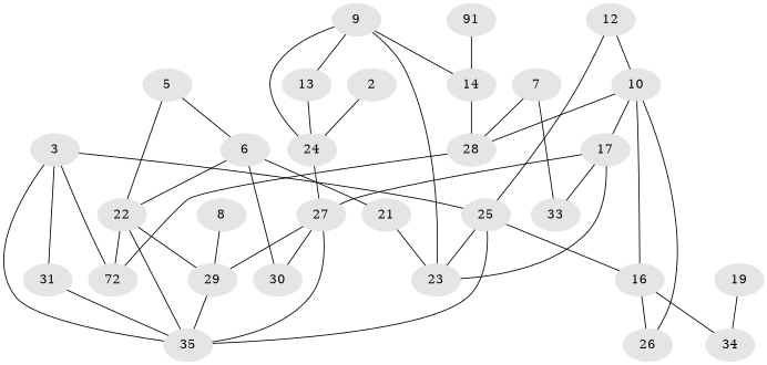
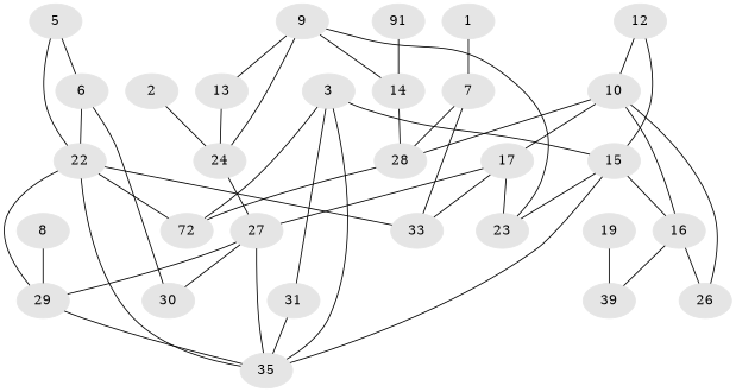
  graph {
    node [color=gray90 style=filled]
    edge [weight=1.0]
+   1
    7
    28
    33
    2
    24
    10
    16
    17
    26
    27
    3
-   15 [label=25]
+   15
    31
    n15 [label=72]
    35
    23
    29
    5
    6
    22
-   21
    30
    8
    9
    13
    14
-   34
+   34 [label=39]
    n29 [label=91]
    12
    19
+   1 -- 7
    7 -- 28
    7 -- 33
    28 -- n15
    2 -- 24
    24 -- 27
    10 -- 28
    10 -- 16
    10 -- 17
    10 -- 26
    16 -- 26
    16 -- 34
    17 -- 33
    17 -- 27
    17 -- 23
    27 -- 35
    27 -- 29
    27 -- 30
    3 -- 15
    3 -- 31
    3 -- n15
    3 -- 35
    15 -- 16
    15 -- 35
    15 -- 23
    31 -- 35
    29 -- 35
    5 -- 6
    5 -- 22
    6 -- 22
-   6 -- 21
    6 -- 30
+   22 -- 33 [weight=2.0]
    22 -- n15
    22 -- 35
    22 -- 29 [weight=2.0]
-   21 -- 23
    8 -- 29
    9 -- 24
    9 -- 23
    9 -- 13
    9 -- 14
    13 -- 24
    14 -- 28
    n29 -- 14
    12 -- 10
    12 -- 15
    19 -- 34
  }
